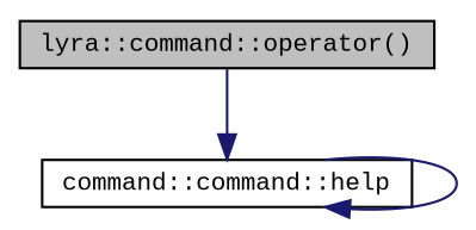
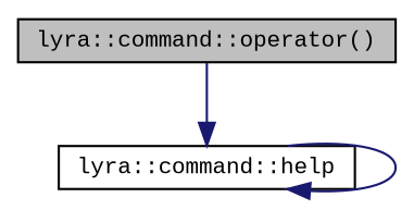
  digraph {
    rankdir=TB
    fontname="Liberation Mono"
    node [color=black fontname="Liberation Mono" fontsize=10 shape=record style=filled]
    edge [color=midnightblue fontname="Liberation Mono" fontsize=10 labelfontname=Helvetica labelfontsize=10 style=solid]
    n1 [fillcolor=grey75 fontcolor=black height=0.2 label="lyra::command::operator()" width=0.4]
-   n2 [fillcolor=white height=0.2 label="command::command::help" width=0.4]
+   n2 [fillcolor=white height=0.2 label="lyra::command::help" width=0.4]
    n1 -> n2
    n2 -> n2
  }
